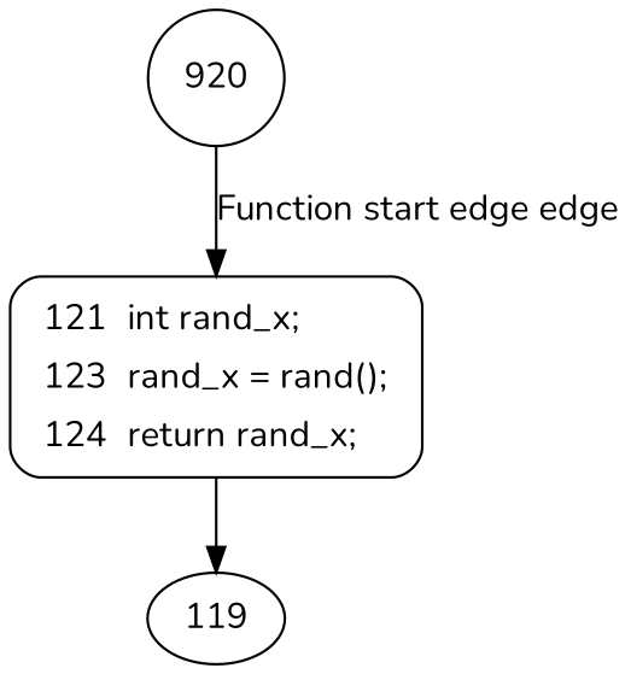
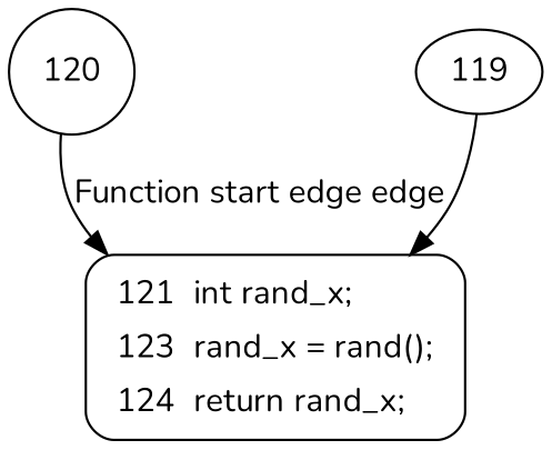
  digraph {
    fontname=Nunito
    node [fontname=Nunito]
    edge [fontname=Nunito]
-   120 [shape=circle label=920]
+   120 [shape=circle]
    n2 [fillcolor=white label=<<table border="0" cellborder="0" cellpadding="3" bgcolor="white"><tr><td align="right">121</td><td align="left">int rand_x;</td></tr><tr><td align="right">123</td><td align="left">rand_x = rand();</td></tr><tr><td align="right">124</td><td align="left">return rand_x;</td></tr></table>> penwidth=1 shape=Mrecord style="filled,bold"]
    119
    120 -> n2 [label="Function start edge edge"]
-   n2 -> 119
+   119 -> n2
  }
